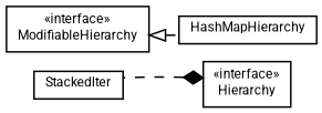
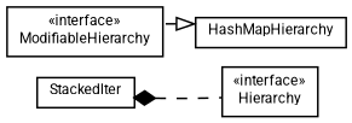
  digraph {
    nodesep=0.15
    rankdir=LR
    ranksep=0.25
    node [fontcolor=black fontname=Roboto fontsize=8 margin=0 shape=plaintext]
    edge [color=black dir=back fontname=Roboto fontsize=7 labelfontname=Roboto labelfontsize=7 style=dashed]
    n1 [height=0 label=<<table title="de.lmu.ifi.dbs.elki.utilities.datastructures.hierarchy.StackedIter" border="0" cellborder="1" cellspacing="0" cellpadding="2" href="StackedIter.html" target="_parent"> 		<tr><td><table border="0" cellspacing="0" cellpadding="1"> 		<tr><td align="center" balign="center"> <font face="Roboto">StackedIter</font> </td></tr> 		</table></td></tr> 		</table>> width=0]
    n2 [height=0 label=<<table title="de.lmu.ifi.dbs.elki.utilities.datastructures.hierarchy.Hierarchy" border="0" cellborder="1" cellspacing="0" cellpadding="2" href="Hierarchy.html" target="_parent"> 		<tr><td><table border="0" cellspacing="0" cellpadding="1"> 		<tr><td align="center" balign="center"> &#171;interface&#187; </td></tr> 		<tr><td align="center" balign="center"> <font face="Roboto">Hierarchy</font> </td></tr> 		</table></td></tr> 		</table>> width=0]
    n3 [height=0 label=<<table title="de.lmu.ifi.dbs.elki.utilities.datastructures.hierarchy.ModifiableHierarchy" border="0" cellborder="1" cellspacing="0" cellpadding="2" href="ModifiableHierarchy.html" target="_parent"> 		<tr><td><table border="0" cellspacing="0" cellpadding="1"> 		<tr><td align="center" balign="center"> &#171;interface&#187; </td></tr> 		<tr><td align="center" balign="center"> <font face="Roboto">ModifiableHierarchy</font> </td></tr> 		</table></td></tr> 		</table>> width=0]
    n4 [height=0 label=<<table title="de.lmu.ifi.dbs.elki.utilities.datastructures.hierarchy.HashMapHierarchy" border="0" cellborder="1" cellspacing="0" cellpadding="2" href="HashMapHierarchy.html" target="_parent"> 		<tr><td><table border="0" cellspacing="0" cellpadding="1"> 		<tr><td align="center" balign="center"> <font face="Roboto">HashMapHierarchy</font> </td></tr> 		</table></td></tr> 		</table>> width=0]
-   n2 -> n1 [arrowhead=none arrowtail=diamond weight=6]
-   n3 -> n4 [arrowtail=empty weight=9]
+   n1 -> n2 [arrowhead=none arrowtail=diamond weight=6]
+   n4 -> n3 [arrowtail=empty weight=9]
  }
